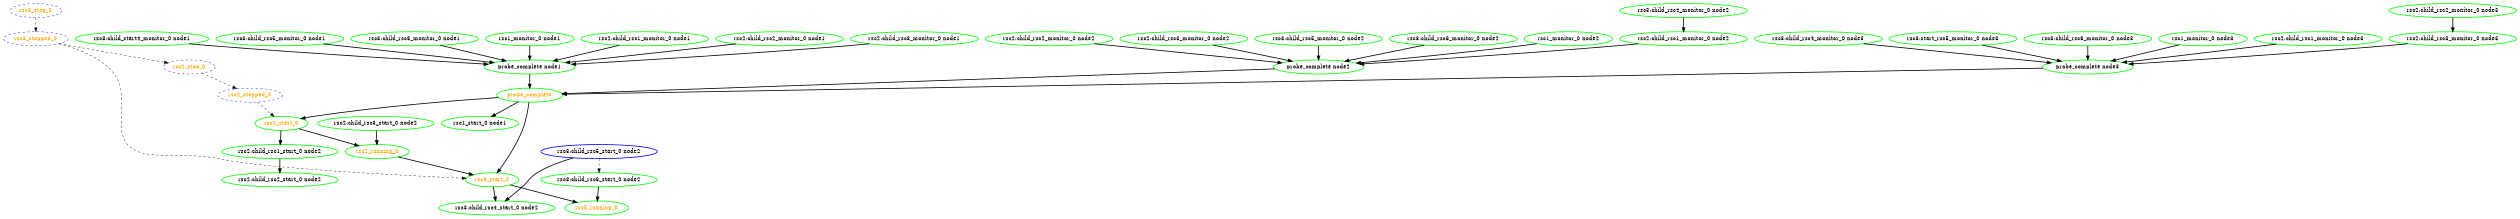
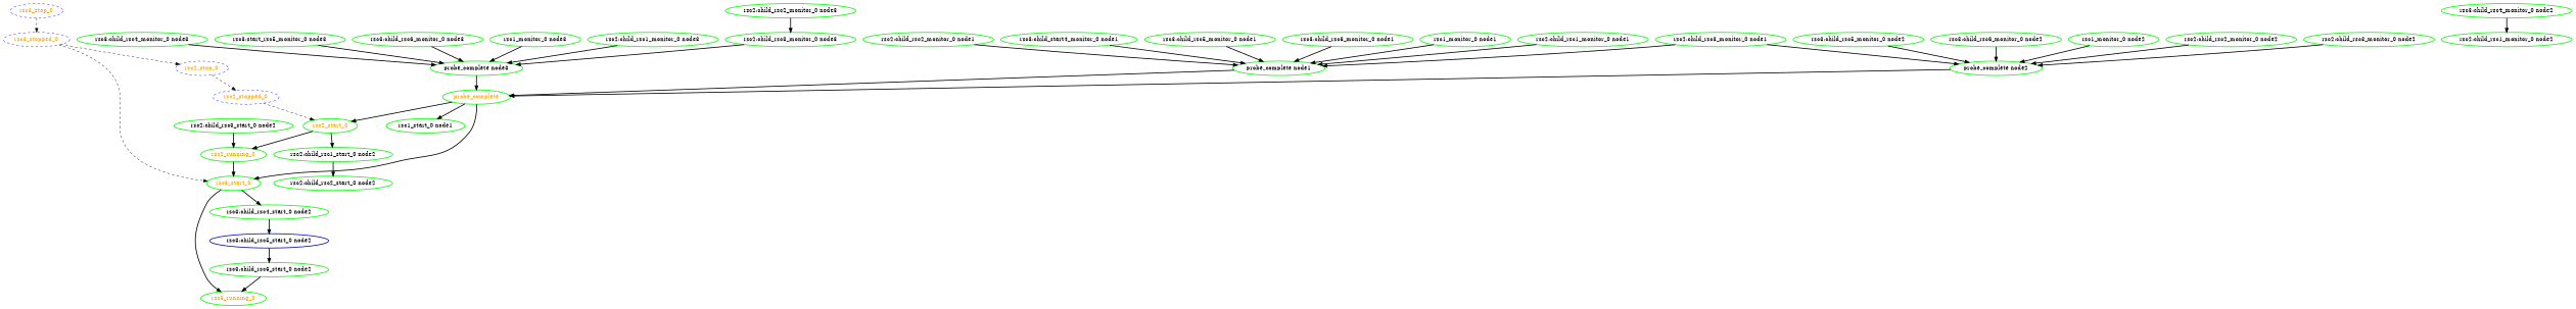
  digraph {
    node [color=green fontcolor=black style=bold]
    edge [style=bold]
    probe_complete [fontcolor=orange]
    "rsc1_start_0 node1"
    rsc2_start_0 [fontcolor=orange]
    rsc3_start_0 [fontcolor=orange]
    "rsc2:child_rsc1_start_0 node2"
    rsc2_running_0 [fontcolor=orange]
    "rsc3:child_rsc4_start_0 node2"
    rsc3_running_0 [fontcolor=orange]
    "probe_complete node1"
    "rsc1_monitor_0 node1"
    "rsc2:child_rsc1_monitor_0 node1"
    "rsc2:child_rsc2_monitor_0 node1"
    "rsc2:child_rsc3_monitor_0 node1"
    n14 [label="rsc3:child_start4_monitor_0 node1"]
    "rsc3:child_rsc5_monitor_0 node1"
    "rsc3:child_rsc6_monitor_0 node1"
    "probe_complete node2"
    "rsc1_monitor_0 node2"
    "rsc2:child_rsc1_monitor_0 node2"
    "rsc2:child_rsc2_monitor_0 node2"
    "rsc2:child_rsc3_monitor_0 node2"
    "rsc3:child_rsc4_monitor_0 node2"
    "rsc3:child_rsc5_monitor_0 node2"
    "rsc3:child_rsc6_monitor_0 node2"
    "probe_complete node3"
    "rsc1_monitor_0 node3"
    "rsc2:child_rsc1_monitor_0 node3"
    "rsc2:child_rsc2_monitor_0 node3"
    "rsc2:child_rsc3_monitor_0 node3"
    "rsc3:child_rsc4_monitor_0 node3"
    n31 [label="rsc3:start_rsc5_monitor_0 node3"]
    "rsc3:child_rsc6_monitor_0 node3"
    "rsc2:child_rsc2_start_0 node2"
    "rsc2:child_rsc3_start_0 node2"
    rsc2_stop_0 [color=blue fontcolor=orange style=dashed]
    rsc2_stopped_0 [color=blue fontcolor=orange style=dashed]
    "rsc3:child_rsc5_start_0 node2" [color=blue]
    "rsc3:child_rsc6_start_0 node2"
    rsc3_stop_0 [color=blue fontcolor=orange style=dashed]
    rsc3_stopped_0 [color=blue fontcolor=orange style=dashed]
    probe_complete -> "rsc1_start_0 node1"
    probe_complete -> rsc2_start_0
    probe_complete -> rsc3_start_0
    rsc2_start_0 -> "rsc2:child_rsc1_start_0 node2"
    rsc2_start_0 -> rsc2_running_0
    rsc3_start_0 -> "rsc3:child_rsc4_start_0 node2"
    rsc3_start_0 -> rsc3_running_0
    "rsc2:child_rsc1_start_0 node2" -> "rsc2:child_rsc2_start_0 node2"
    rsc2_running_0 -> rsc3_start_0
-   "rsc3:child_rsc5_start_0 node2" -> "rsc3:child_rsc4_start_0 node2"
+   "rsc3:child_rsc4_start_0 node2" -> "rsc3:child_rsc5_start_0 node2"
    "probe_complete node1" -> probe_complete
    "rsc1_monitor_0 node1" -> "probe_complete node1"
    "rsc2:child_rsc1_monitor_0 node1" -> "probe_complete node1"
    "rsc2:child_rsc2_monitor_0 node1" -> "probe_complete node1"
    "rsc2:child_rsc3_monitor_0 node1" -> "probe_complete node1"
    n14 -> "probe_complete node1"
    "rsc3:child_rsc5_monitor_0 node1" -> "probe_complete node1"
    "rsc3:child_rsc6_monitor_0 node1" -> "probe_complete node1"
    "probe_complete node2" -> probe_complete
    "rsc1_monitor_0 node2" -> "probe_complete node2"
-   "rsc2:child_rsc1_monitor_0 node2" -> "probe_complete node2"
+   "rsc2:child_rsc3_monitor_0 node1" -> "probe_complete node2"
    "rsc2:child_rsc2_monitor_0 node2" -> "probe_complete node2"
    "rsc2:child_rsc3_monitor_0 node2" -> "probe_complete node2"
    "rsc3:child_rsc4_monitor_0 node2" -> "rsc2:child_rsc1_monitor_0 node2"
    "rsc3:child_rsc5_monitor_0 node2" -> "probe_complete node2"
    "rsc3:child_rsc6_monitor_0 node2" -> "probe_complete node2"
    "probe_complete node3" -> probe_complete
    "rsc1_monitor_0 node3" -> "probe_complete node3"
    "rsc2:child_rsc1_monitor_0 node3" -> "probe_complete node3"
    "rsc2:child_rsc2_monitor_0 node3" -> "rsc2:child_rsc3_monitor_0 node3"
    "rsc2:child_rsc3_monitor_0 node3" -> "probe_complete node3"
    "rsc3:child_rsc4_monitor_0 node3" -> "probe_complete node3"
    n31 -> "probe_complete node3"
    "rsc3:child_rsc6_monitor_0 node3" -> "probe_complete node3"
    "rsc2:child_rsc3_start_0 node2" -> rsc2_running_0
    rsc2_stop_0 -> rsc2_stopped_0 [style=dashed]
    rsc2_stopped_0 -> rsc2_start_0 [style=dashed]
-   "rsc3:child_rsc5_start_0 node2" -> "rsc3:child_rsc6_start_0 node2" [style=dashed]
+   "rsc3:child_rsc5_start_0 node2" -> "rsc3:child_rsc6_start_0 node2"
    "rsc3:child_rsc6_start_0 node2" -> rsc3_running_0
    rsc3_stop_0 -> rsc3_stopped_0 [style=dashed]
    rsc3_stopped_0 -> rsc3_start_0 [style=dashed]
    rsc3_stopped_0 -> rsc2_stop_0 [style=dashed]
  }
